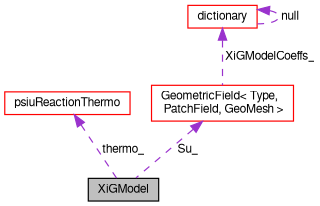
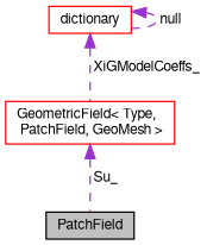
  digraph {
    node [color=red fontname=FreeSans fontsize=10 shape=record]
    edge [color=darkorchid3 dir=back fontname=FreeSans fontsize=10 labelfontname=FreeSans labelfontsize=10 style=dashed]
-   n1 [color=black fillcolor=grey75 fontcolor=black height=0.2 label=XiGModel style=filled width=0.4]
-   n2 [height=0.2 label=psiuReactionThermo width=0.4]
+   n1 [color=black fillcolor=grey75 fontcolor=black height=0.2 label=PatchField style=filled width=0.4]
    n3 [height=0.2 label=dictionary width=0.4]
    n4 [height=0.2 label="GeometricField\< Type,\l PatchField, GeoMesh \>" width=0.4]
-   n2 -> n1 [label=" thermo_"]
    n3 -> n3 [label=" null"]
    n3 -> n4 [label=" XiGModelCoeffs_"]
    n4 -> n1 [label=" Su_"]
  }
